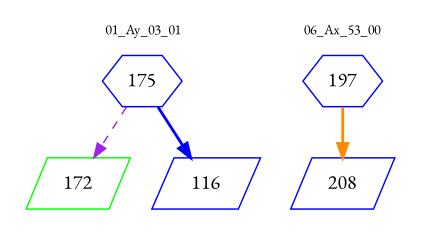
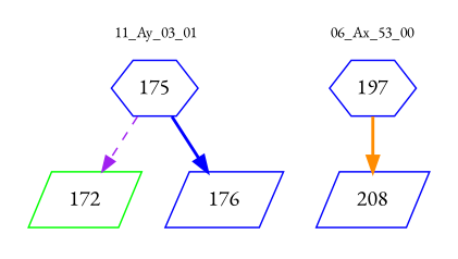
  digraph {
    fontname="EB Garamond"
    node [color=blue fontname="EB Garamond" shape=parallelogram]
    edge [fontname="EB Garamond" style=bold]
    n1 [label=175 shape=hexagon]
    n2 [color=green label=172]
-   n3 [label=116]
+   n3 [label=176]
    n4 [label=197 shape=hexagon]
    n5 [label=208]
    subgraph cluster_1 {
      color=white
      fontsize=10
-     label="01_Ay_03_01"
+     label="11_Ay_03_01"
      n1
      n2
      n3
    }
    subgraph cluster_2 {
      color=white
      fontsize=10
      label="06_Ax_53_00"
      n4
      n5
    }
    n1 -> n2 [color=purple style=dashed]
    n1 -> n3 [color=blue]
    n4 -> n5 [color=darkorange]
  }
